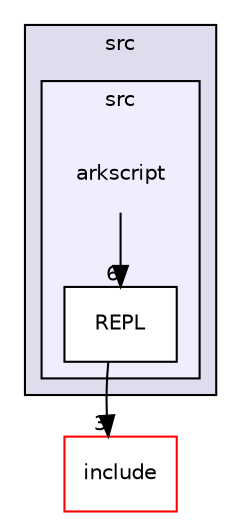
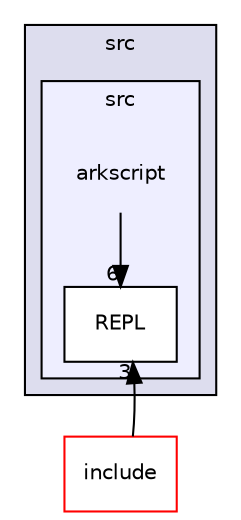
  digraph {
    compound=true
    node [fontname=Helvetica fontsize=10 shape=box fillcolor=white style=filled]
    edge [labeldistance=1.5 labelfontname=Helvetica labelfontsize=10]
    n1 [label=arkscript shape=plaintext fillcolor="" style=""]
    n2 [label=REPL]
    n3 [color=red label=include]
    subgraph cluster_1 {
      bgcolor="#ddddee"
      fontname=Helvetica
      fontsize=10
      label=src
      pencolor=black
      subgraph cluster_2 {
        bgcolor="#eeeeff"
        fontname=Helvetica
        fontsize=10
        label=src
        pencolor=black
        n1
        n2
      }
    }
    n1 -> n2 [headlabel=6]
-   n2 -> n3 [headlabel=3]
+   n3 -> n2 [headlabel=3]
  }
